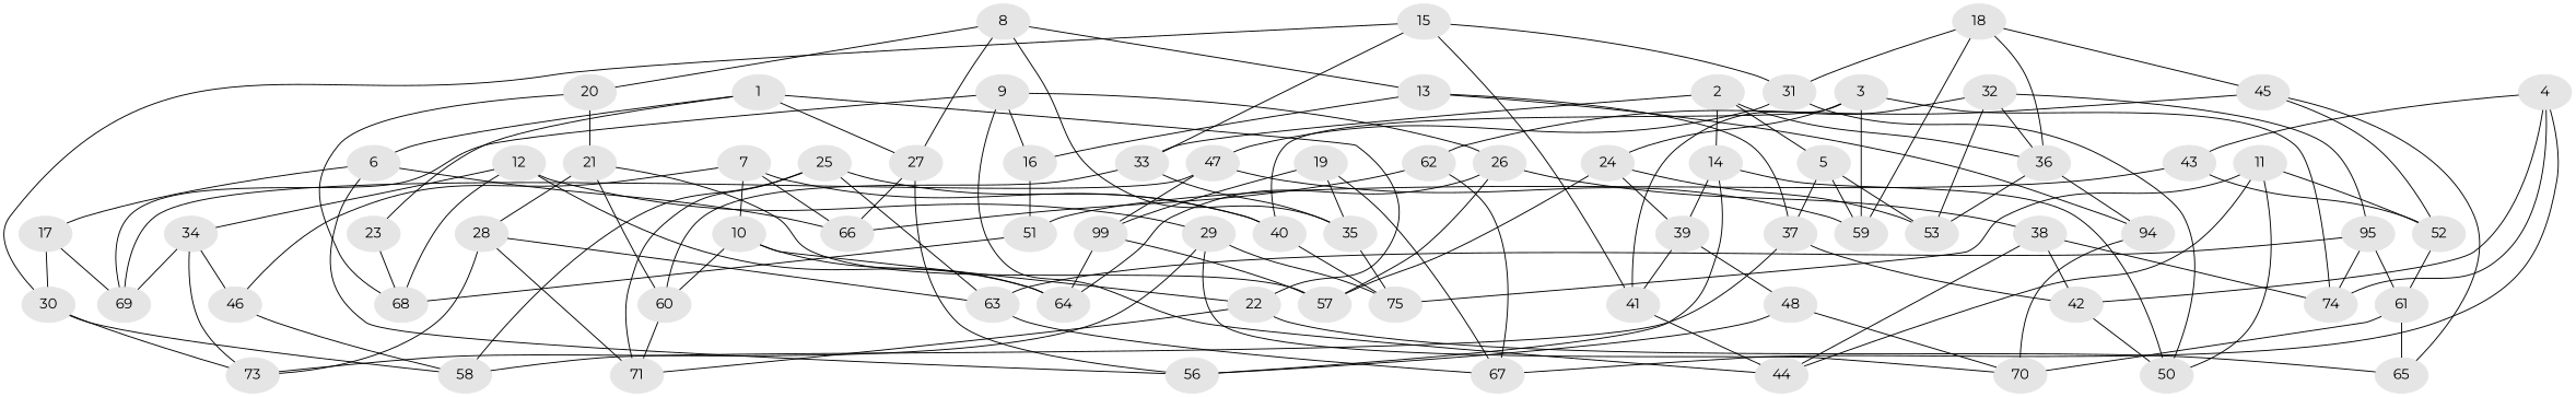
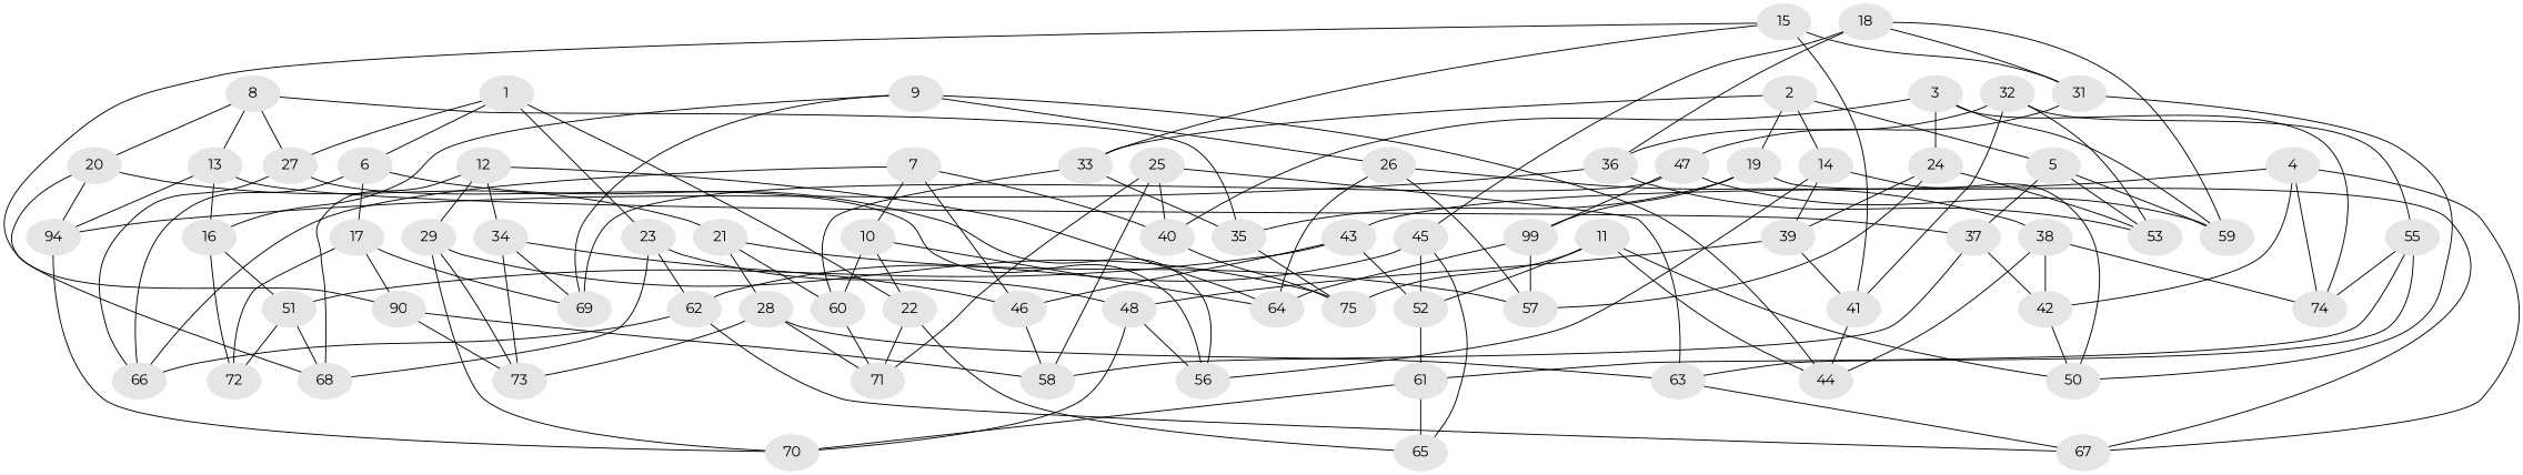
  graph {
    fontname=Montserrat
    node [color=gray90 fontname=Montserrat style=filled]
    edge [fontname=Montserrat]
    1
    6
    22
    23
    27
    17
    56
    66
    65
    71
    68
    48
    62
    2
    5
    14
    19
    33
    59
    37
    53
    50
    39
    67
    35
    n26 [label=99]
    60
    3
    24
    40
    74
    57
    75
    4
    42
    43
    46
    52
    51
    58
    69
-   30
+   30 [label=90]
+   72
    7
    10
    64
    8
    13
    20
    16
    n51 [label=94]
    21
    9
    26
    44
    38
    11
    61
    12
    29
    34
    73
    70
    41
    15
    31
    47
    18
    36
    45
    28
    63
    25
    32
-   55 [label=95]
+   55
    1 -- 6
    1 -- 22
    1 -- 23
    1 -- 27
    6 -- 17
    6 -- 56
    6 -- 66
    22 -- 65
    22 -- 71
    23 -- 68
+   23 -- 48
+   23 -- 62
    27 -- 56
    27 -- 66
    17 -- 69
    17 -- 30
+   17 -- 72
    48 -- 56
    48 -- 70
    62 -- 66
    62 -- 67
    2 -- 5
    2 -- 14
-   2 -- 36
+   2 -- 19
    2 -- 33
    5 -- 59
    5 -- 37
    5 -- 53
    14 -- 56
    14 -- 50
    14 -- 39
    19 -- 67
    19 -- 35
    19 -- n26
    33 -- 35
    33 -- 60
    37 -- 42
    37 -- 58
    39 -- 48
    39 -- 41
    35 -- 75
    n26 -- 57
    n26 -- 64
    60 -- 71
    3 -- 59
    3 -- 24
    3 -- 40
    3 -- 74
    24 -- 53
    24 -- 39
    24 -- 57
    40 -- 75
    4 -- 67
    4 -- 74
    4 -- 42
    4 -- 43
    42 -- 50
+   43 -- 46
    43 -- 52
    43 -- 51
    46 -- 58
    52 -- 61
    51 -- 68
+   51 -- 72
    30 -- 58
    30 -- 73
    7 -- 66
    7 -- 40
    7 -- 46
    7 -- 10
    10 -- 22
    10 -- 60
    10 -- 64
    8 -- 27
    8 -- 35
    8 -- 13
    8 -- 20
    13 -- 37
    13 -- 16
    13 -- n51
    20 -- 68
+   20 -- n51
    20 -- 21
    16 -- 51
+   16 -- 72
    n51 -- 70
    21 -- 60
    21 -- 57
    21 -- 28
    9 -- 69
    9 -- 16
    9 -- 26
    9 -- 44
    26 -- 57
    26 -- 64
    26 -- 38
    38 -- 74
    38 -- 42
    38 -- 44
    11 -- 50
    11 -- 75
    11 -- 52
    11 -- 44
    61 -- 65
    61 -- 70
    12 -- 68
    12 -- 64
    12 -- 29
    12 -- 34
    29 -- 75
    29 -- 73
    29 -- 70
    34 -- 46
    34 -- 69
    34 -- 73
    41 -- 44
    15 -- 33
    15 -- 30
    15 -- 41
    15 -- 31
    31 -- 50
    31 -- 47
    47 -- 59
    47 -- n26
    47 -- 69
    18 -- 59
    18 -- 31
    18 -- 36
    18 -- 45
    36 -- 53
    36 -- n51
    45 -- 65
    45 -- 62
    45 -- 52
    28 -- 71
    28 -- 73
    28 -- 63
    63 -- 67
    25 -- 71
    25 -- 40
    25 -- 58
    25 -- 63
    32 -- 53
    32 -- 41
    32 -- 36
    32 -- 55
    55 -- 74
    55 -- 61
    55 -- 63
  }
